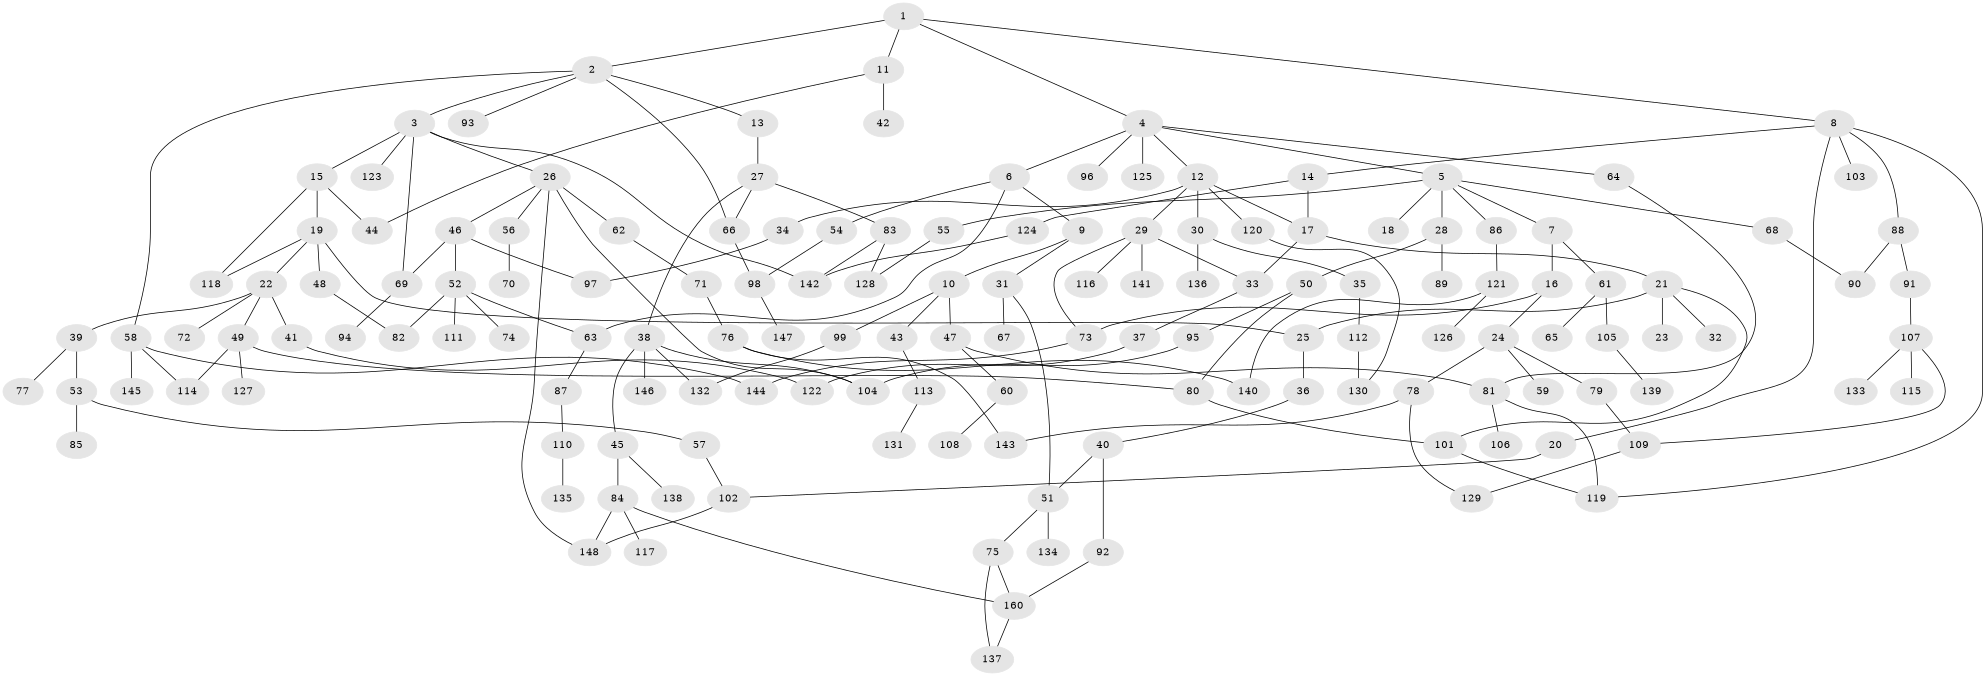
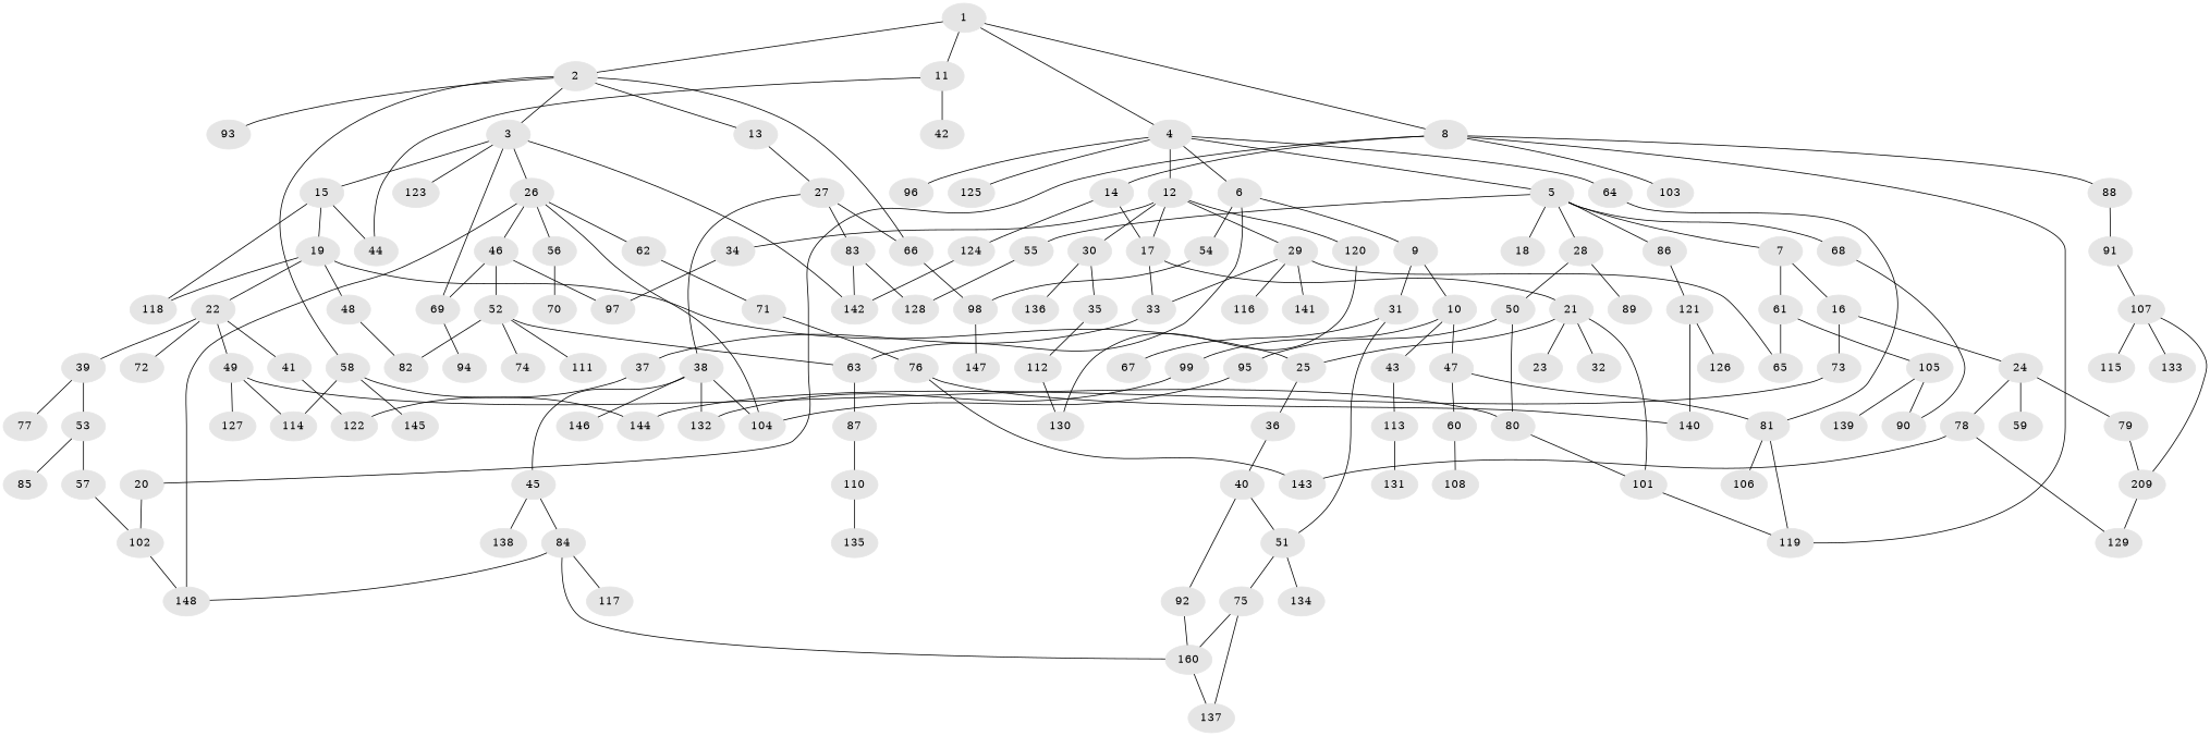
  graph {
    node [color=gray90 style=filled]
    1
    2
    4
    8
    11
    3
    13
    58
    66
    93
    5
    6
    12
    64
    96
    125
    14
    20
    88
    103
    119
    42
    44
    15
    26
    69
    123
    142
    27
    114
    144
    145
    98
    19
    118
    46
    56
    62
    104
    148
    94
    7
    18
    28
    55
    68
    86
    9
    54
    63
    17
    29
    30
    34
    120
    81
    16
    61
    50
    89
    128
    90
    121
    10
    31
    87
    24
    73
    65
    105
    124
    102
    91
    43
    47
    99
    51
    67
    113
    60
    132
    21
    33
    116
    141
    35
    136
    97
    130
    38
    83
    22
    25
    48
    59
    78
    79
    23
    32
    101
    37
    39
    41
    49
    72
    36
    82
    53
    77
    122
    80
    127
    143
    129
-   109
+   109 [label=209]
    40
    52
    70
    71
    45
    146
    95
    112
    75
    134
    92
    84
    138
    57
    85
    n131 [label=160]
    131
    117
    74
    111
    108
    106
    137
    147
    139
    76
    110
    140
    126
    135
    107
    115
    133
    1 -- 2
    1 -- 4
    1 -- 8
    1 -- 11
    2 -- 3
    2 -- 13
    2 -- 58
    2 -- 66
    2 -- 93
    4 -- 5
    4 -- 6
    4 -- 12
    4 -- 64
    4 -- 96
    4 -- 125
    8 -- 14
    8 -- 20
    8 -- 88
    8 -- 103
    8 -- 119
    11 -- 42
    11 -- 44
    3 -- 15
    3 -- 26
    3 -- 69
    3 -- 123
    3 -- 142
    13 -- 27
    58 -- 114
    58 -- 144
    58 -- 145
    66 -- 98
    5 -- 7
    5 -- 18
    5 -- 28
    5 -- 55
    5 -- 68
    5 -- 86
    6 -- 9
    6 -- 54
    6 -- 63
    12 -- 17
    12 -- 29
    12 -- 30
    12 -- 34
    12 -- 120
    64 -- 81
    14 -- 17
    14 -- 124
    20 -- 102
-   88 -- 90
+   105 -- 90
    88 -- 91
    15 -- 44
    15 -- 19
    15 -- 118
    26 -- 46
    26 -- 56
    26 -- 62
    26 -- 104
    26 -- 148
    69 -- 94
    27 -- 66
    27 -- 38
    27 -- 83
    98 -- 147
    19 -- 118
    19 -- 22
    19 -- 25
    19 -- 48
    46 -- 69
    46 -- 97
    46 -- 52
    56 -- 70
    62 -- 71
    7 -- 16
    7 -- 61
    28 -- 50
    28 -- 89
    55 -- 128
    68 -- 90
    86 -- 121
    9 -- 10
    9 -- 31
    54 -- 98
    63 -- 87
    17 -- 21
    17 -- 33
-   29 -- 73
+   29 -- 65
    29 -- 33
    29 -- 116
    29 -- 141
    30 -- 35
    30 -- 136
    34 -- 97
    120 -- 130
    81 -- 119
    81 -- 106
    16 -- 24
    16 -- 73
    61 -- 65
    61 -- 105
    50 -- 80
    50 -- 95
    121 -- 140
    121 -- 126
    10 -- 43
    10 -- 47
    10 -- 99
    31 -- 51
    31 -- 67
    87 -- 110
    24 -- 59
    24 -- 78
    24 -- 79
    73 -- 144
    105 -- 139
    124 -- 142
    102 -- 148
    91 -- 107
    43 -- 113
    47 -- 81
    47 -- 60
    99 -- 132
    51 -- 75
    51 -- 134
    113 -- 131
    60 -- 108
    21 -- 25
    21 -- 23
    21 -- 32
    21 -- 101
    33 -- 37
    35 -- 112
    38 -- 104
    38 -- 132
    38 -- 45
    38 -- 146
    83 -- 142
    83 -- 128
    22 -- 39
    22 -- 41
    22 -- 49
    22 -- 72
    25 -- 36
    48 -- 82
    78 -- 143
    78 -- 129
    79 -- 109
    101 -- 119
    37 -- 122
    39 -- 53
    39 -- 77
    41 -- 122
    49 -- 114
    49 -- 80
    49 -- 127
    36 -- 40
    53 -- 57
    53 -- 85
    80 -- 101
    109 -- 129
    40 -- 51
    40 -- 92
    52 -- 63
    52 -- 82
    52 -- 74
    52 -- 111
    71 -- 76
    45 -- 84
    45 -- 138
    95 -- 104
    112 -- 130
    75 -- n131
    75 -- 137
    92 -- n131
    84 -- 148
    84 -- n131
    84 -- 117
    57 -- 102
    n131 -- 137
    76 -- 143
    76 -- 140
    110 -- 135
    107 -- 109
    107 -- 115
    107 -- 133
  }
